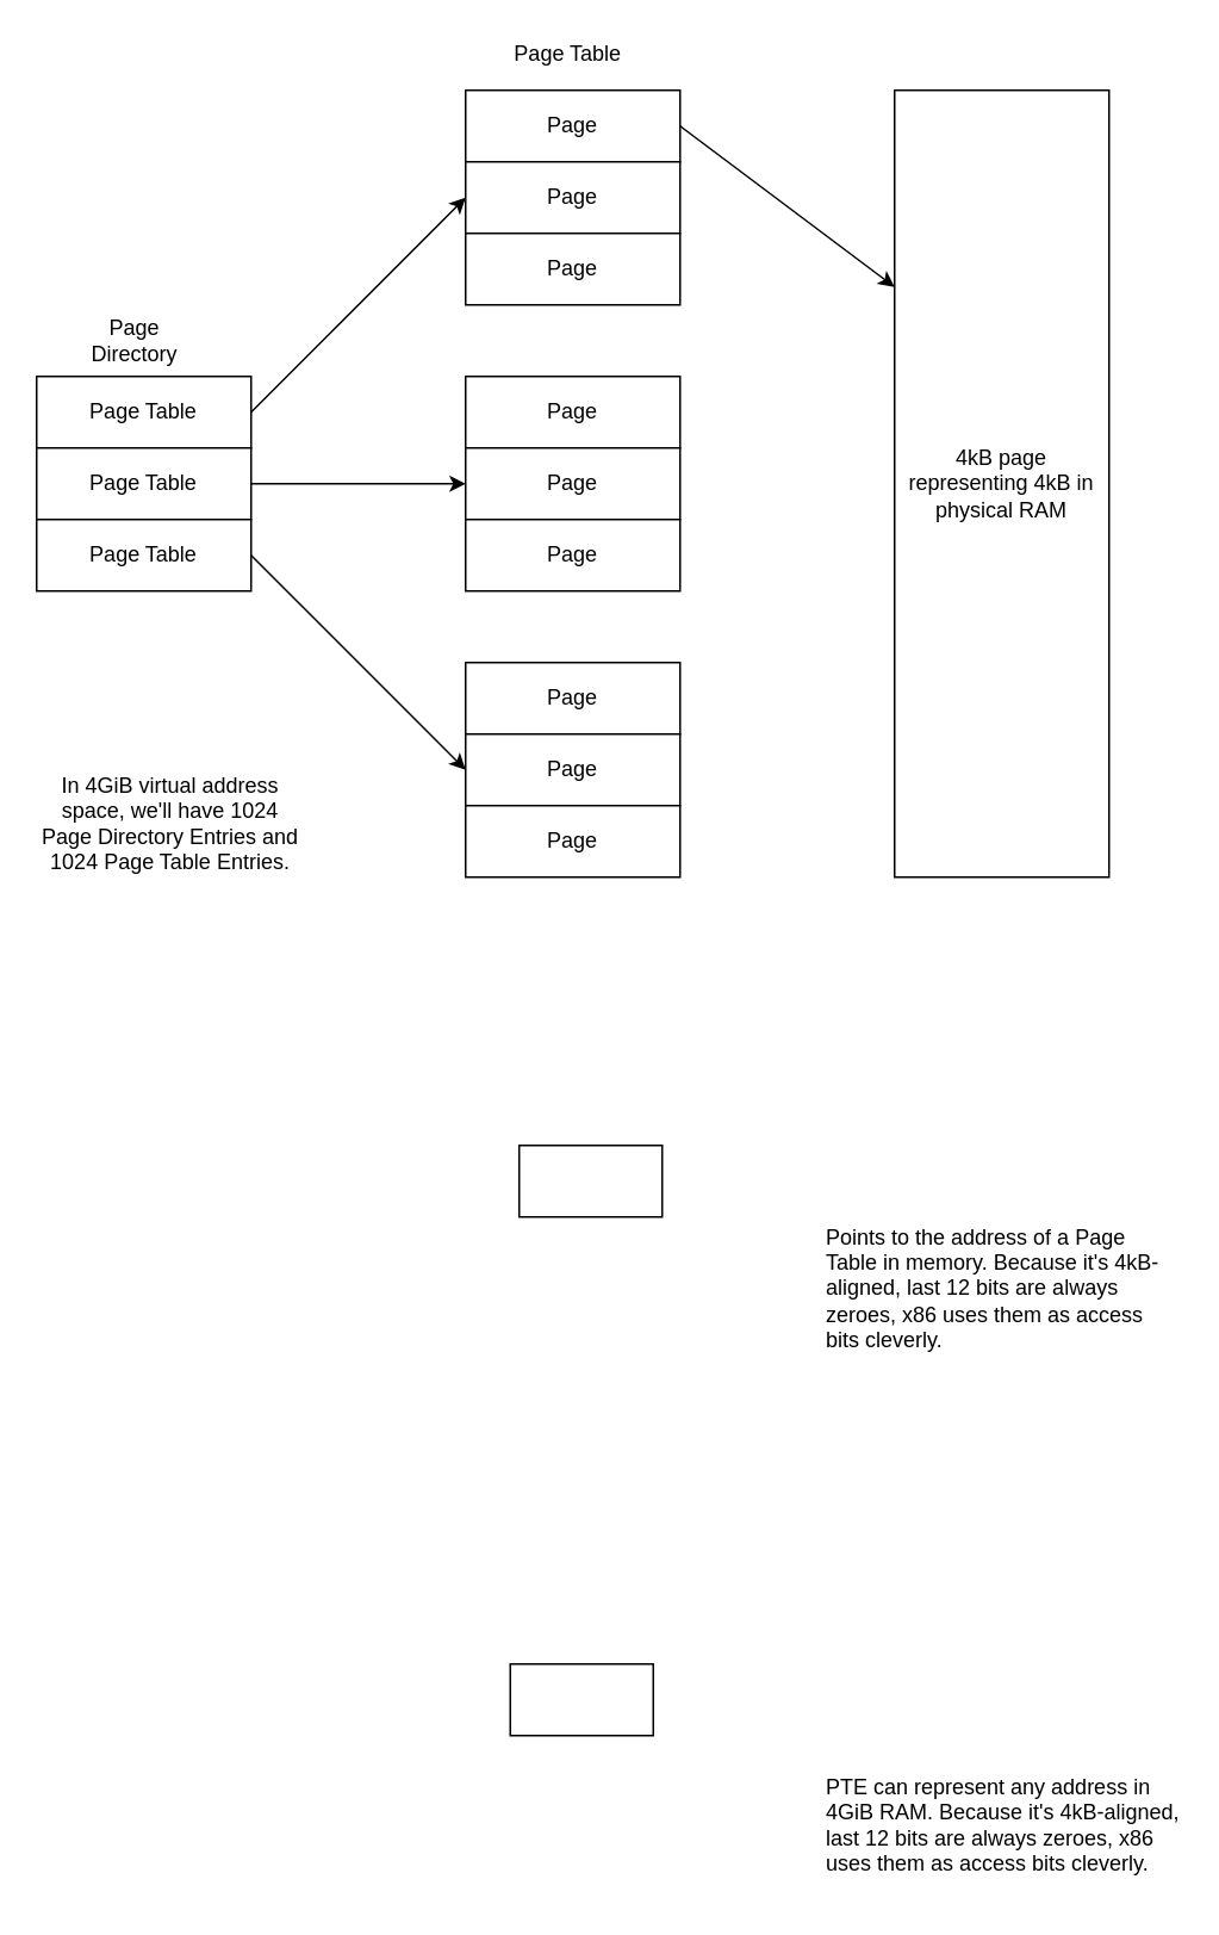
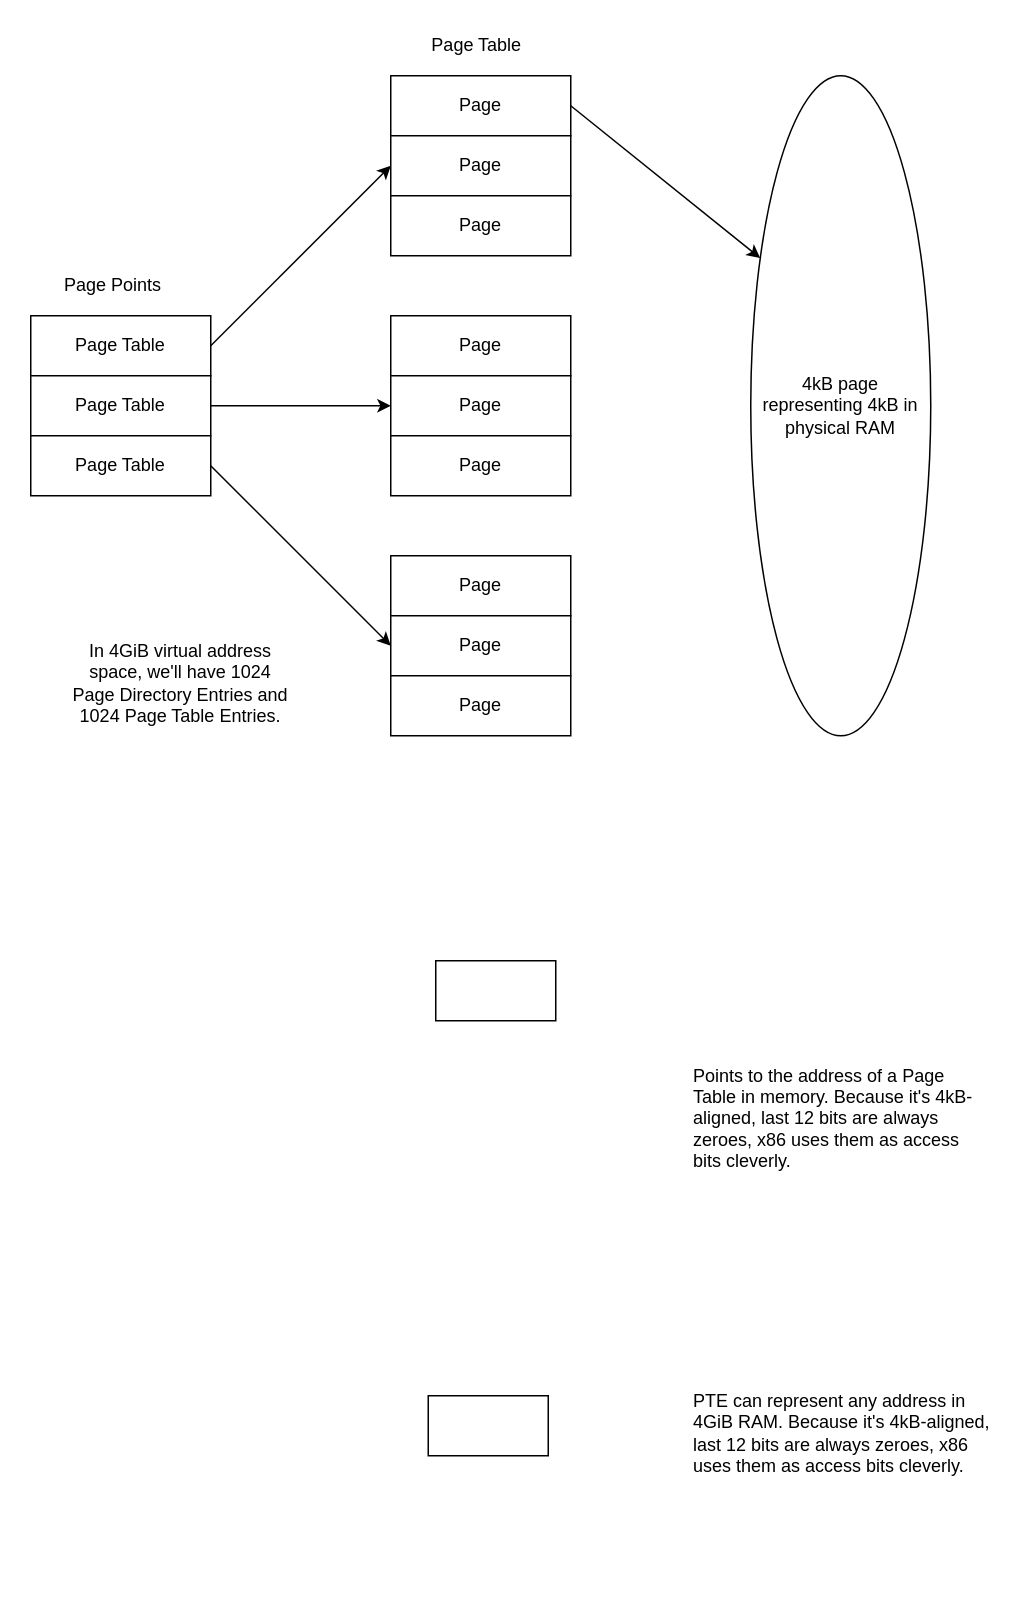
  <mxCell id="0" />
  <mxCell id="1" parent="0" />
  <mxCell id="2" value="Page Table" style="rounded=0;whiteSpace=wrap;html=1;" vertex="1" parent="1"><mxGeometry x="20" y="210" width="120" height="40" as="geometry" /></mxCell>
  <mxCell id="3" value="Page Table" style="rounded=0;whiteSpace=wrap;html=1;" vertex="1" parent="1"><mxGeometry x="20" y="250" width="120" height="40" as="geometry" /></mxCell>
  <mxCell id="4" value="Page Table" style="rounded=0;whiteSpace=wrap;html=1;" vertex="1" parent="1"><mxGeometry x="20" y="290" width="120" height="40" as="geometry" /></mxCell>
  <mxCell id="5" value="Page" style="rounded=0;whiteSpace=wrap;html=1;" vertex="1" parent="1"><mxGeometry x="260" y="50" width="120" height="40" as="geometry" /></mxCell>
  <mxCell id="6" value="Page" style="rounded=0;whiteSpace=wrap;html=1;" vertex="1" parent="1"><mxGeometry x="260" y="90" width="120" height="40" as="geometry" /></mxCell>
  <mxCell id="7" value="Page" style="rounded=0;whiteSpace=wrap;html=1;" vertex="1" parent="1"><mxGeometry x="260" y="130" width="120" height="40" as="geometry" /></mxCell>
  <mxCell id="8" value="Page" style="rounded=0;whiteSpace=wrap;html=1;" vertex="1" parent="1"><mxGeometry x="260" y="210" width="120" height="40" as="geometry" /></mxCell>
  <mxCell id="9" value="Page" style="rounded=0;whiteSpace=wrap;html=1;" vertex="1" parent="1"><mxGeometry x="260" y="250" width="120" height="40" as="geometry" /></mxCell>
  <mxCell id="10" value="Page" style="rounded=0;whiteSpace=wrap;html=1;" vertex="1" parent="1"><mxGeometry x="260" y="290" width="120" height="40" as="geometry" /></mxCell>
  <mxCell id="11" value="Page" style="rounded=0;whiteSpace=wrap;html=1;" vertex="1" parent="1"><mxGeometry x="260" y="370" width="120" height="40" as="geometry" /></mxCell>
  <mxCell id="12" value="Page" style="rounded=0;whiteSpace=wrap;html=1;" vertex="1" parent="1"><mxGeometry x="260" y="410" width="120" height="40" as="geometry" /></mxCell>
  <mxCell id="13" value="Page" style="rounded=0;whiteSpace=wrap;html=1;" vertex="1" parent="1"><mxGeometry x="260" y="450" width="120" height="40" as="geometry" /></mxCell>
- <mxCell id="14" value="4kB page representing 4kB in physical RAM" style="rounded=0;whiteSpace=wrap;html=1;" vertex="1" parent="1"><mxGeometry x="500" y="50" width="120" height="440" as="geometry" /></mxCell>
- <mxCell id="15" value="Page Directory" style="text;html=1;strokeColor=none;fillColor=none;align=center;verticalAlign=middle;whiteSpace=wrap;rounded=0;" vertex="1" parent="1"><mxGeometry x="40" y="180" width="70" height="20" as="geometry" /></mxCell>
+ <mxCell id="14" value="4kB page representing 4kB in physical RAM" style="ellipse;whiteSpace=wrap;html=1;" vertex="1" parent="1"><mxGeometry x="500" y="50" width="120" height="440" as="geometry" /></mxCell>
+ <mxCell id="15" value="Page Points" style="text;html=1;strokeColor=none;fillColor=none;align=center;verticalAlign=middle;whiteSpace=wrap;rounded=0;" vertex="1" parent="1"><mxGeometry x="40" y="180" width="70" height="20" as="geometry" /></mxCell>
  <mxCell id="16" value="Page Table" style="text;html=1;strokeColor=none;fillColor=none;align=center;verticalAlign=middle;whiteSpace=wrap;rounded=0;" vertex="1" parent="1"><mxGeometry x="285" y="20" width="65" height="20" as="geometry" /></mxCell>
  <mxCell id="17" value="" style="endArrow=classic;html=1;entryX=0;entryY=0.5;entryDx=0;entryDy=0;" edge="1" parent="1" target="6"><mxGeometry width="50" height="50" relative="1" as="geometry"><mxPoint x="140" y="230" as="sourcePoint" /><mxPoint x="260" y="150" as="targetPoint" /></mxGeometry></mxCell>
  <mxCell id="18" value="" style="endArrow=classic;html=1;entryX=0;entryY=0.25;entryDx=0;entryDy=0;exitX=1;exitY=0.5;exitDx=0;exitDy=0;" edge="1" parent="1" source="5" target="14"><mxGeometry width="50" height="50" relative="1" as="geometry"><mxPoint x="20" y="560" as="sourcePoint" /><mxPoint x="70" y="510" as="targetPoint" /></mxGeometry></mxCell>
  <mxCell id="19" value="" style="endArrow=classic;html=1;entryX=0;entryY=0.5;entryDx=0;entryDy=0;exitX=1;exitY=0.5;exitDx=0;exitDy=0;" edge="1" parent="1" source="3" target="9"><mxGeometry width="50" height="50" relative="1" as="geometry"><mxPoint x="20" y="560" as="sourcePoint" /><mxPoint x="70" y="510" as="targetPoint" /></mxGeometry></mxCell>
  <mxCell id="20" value="" style="endArrow=classic;html=1;entryX=0;entryY=0.5;entryDx=0;entryDy=0;exitX=1;exitY=0.5;exitDx=0;exitDy=0;" edge="1" parent="1" source="4" target="12"><mxGeometry width="50" height="50" relative="1" as="geometry"><mxPoint x="20" y="560" as="sourcePoint" /><mxPoint x="70" y="510" as="targetPoint" /></mxGeometry></mxCell>
  <mxCell id="21" value="&lt;img src=&quot;https://wiki.osdev.org/images/9/94/Page_dir.png&quot; width=&quot;432&quot; height=&quot;255&quot;&gt;" style="rounded=0;whiteSpace=wrap;html=1;" vertex="1" parent="1"><mxGeometry x="290" y="640" width="80" height="40" as="geometry" /></mxCell>
  <mxCell id="22" value="&lt;img src=&quot;https://wiki.osdev.org/images/9/9b/Page_table.png&quot; width=&quot;432&quot; height=&quot;256&quot;&gt;" style="rounded=0;whiteSpace=wrap;html=1;" vertex="1" parent="1"><mxGeometry x="285" y="930" width="80" height="40" as="geometry" /></mxCell>
- <mxCell id="23" value="PTE can represent any address in 4GiB RAM. Because it's 4kB-aligned, last 12 bits are always zeroes, x86 uses them as access bits cleverly." style="text;html=1;strokeColor=none;fillColor=none;align=left;verticalAlign=middle;whiteSpace=wrap;rounded=0;" vertex="1" parent="1"><mxGeometry x="460" y="980" width="200" height="80" as="geometry" /></mxCell>
- <mxCell id="24" value="Points to the address of a Page Table in memory. Because it's 4kB-aligned, last 12 bits are always zeroes, x86 uses them as access bits cleverly." style="text;html=1;strokeColor=none;fillColor=none;align=left;verticalAlign=middle;whiteSpace=wrap;rounded=0;" vertex="1" parent="1"><mxGeometry x="460" y="680" width="200" height="80" as="geometry" /></mxCell>
- <mxCell id="25" value="In 4GiB virtual address space, we'll have 1024 Page Directory Entries and 1024 Page Table Entries." style="text;html=1;strokeColor=none;fillColor=none;align=center;verticalAlign=middle;whiteSpace=wrap;rounded=0;" vertex="1" parent="1"><mxGeometry x="20" y="420" width="150" height="80" as="geometry" /></mxCell>
+ <mxCell id="23" value="PTE can represent any address in 4GiB RAM. Because it's 4kB-aligned, last 12 bits are always zeroes, x86 uses them as access bits cleverly." style="text;html=1;strokeColor=none;fillColor=none;align=left;verticalAlign=middle;whiteSpace=wrap;rounded=0;" vertex="1" parent="1"><mxGeometry x="460" y="915" width="200" height="80" as="geometry" /></mxCell>
+ <mxCell id="24" value="Points to the address of a Page Table in memory. Because it's 4kB-aligned, last 12 bits are always zeroes, x86 uses them as access bits cleverly." style="text;html=1;strokeColor=none;fillColor=none;align=left;verticalAlign=middle;whiteSpace=wrap;rounded=0;" vertex="1" parent="1"><mxGeometry x="460" y="705" width="200" height="80" as="geometry" /></mxCell>
+ <mxCell id="25" value="In 4GiB virtual address space, we'll have 1024 Page Directory Entries and 1024 Page Table Entries." style="text;html=1;strokeColor=none;fillColor=none;align=center;verticalAlign=middle;whiteSpace=wrap;rounded=0;" vertex="1" parent="1"><mxGeometry x="45" y="415" width="150" height="80" as="geometry" /></mxCell>
